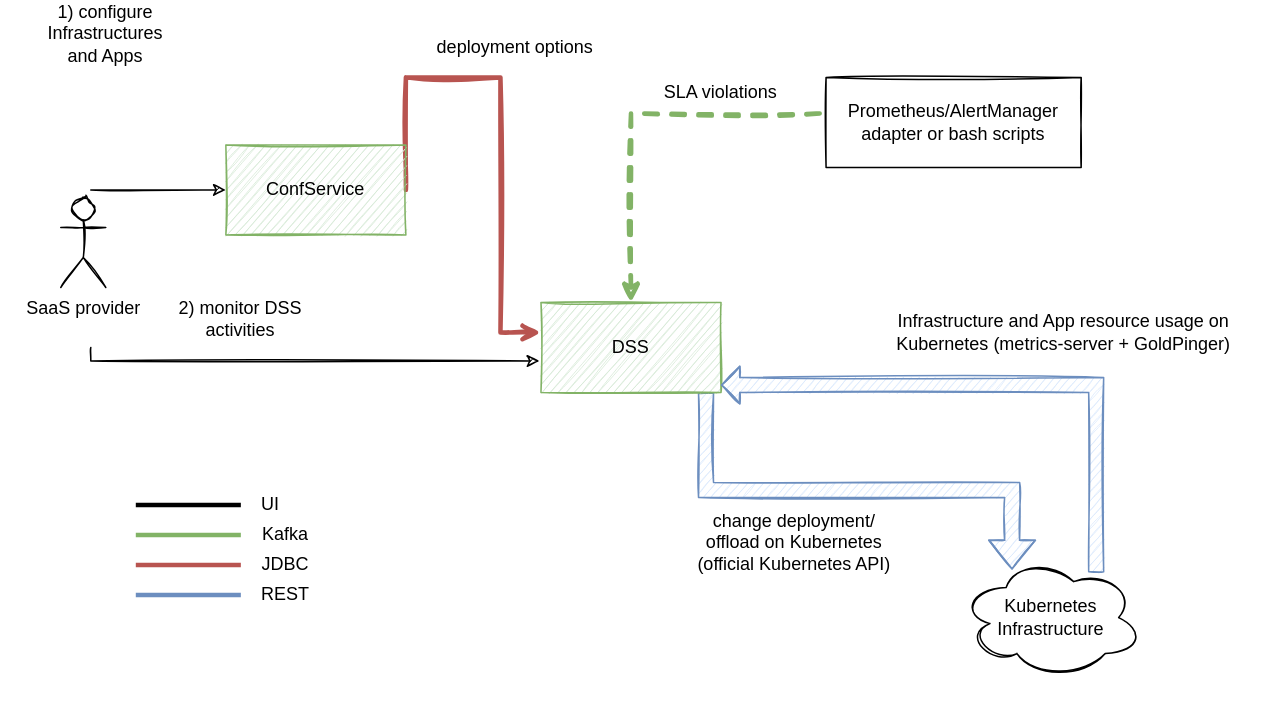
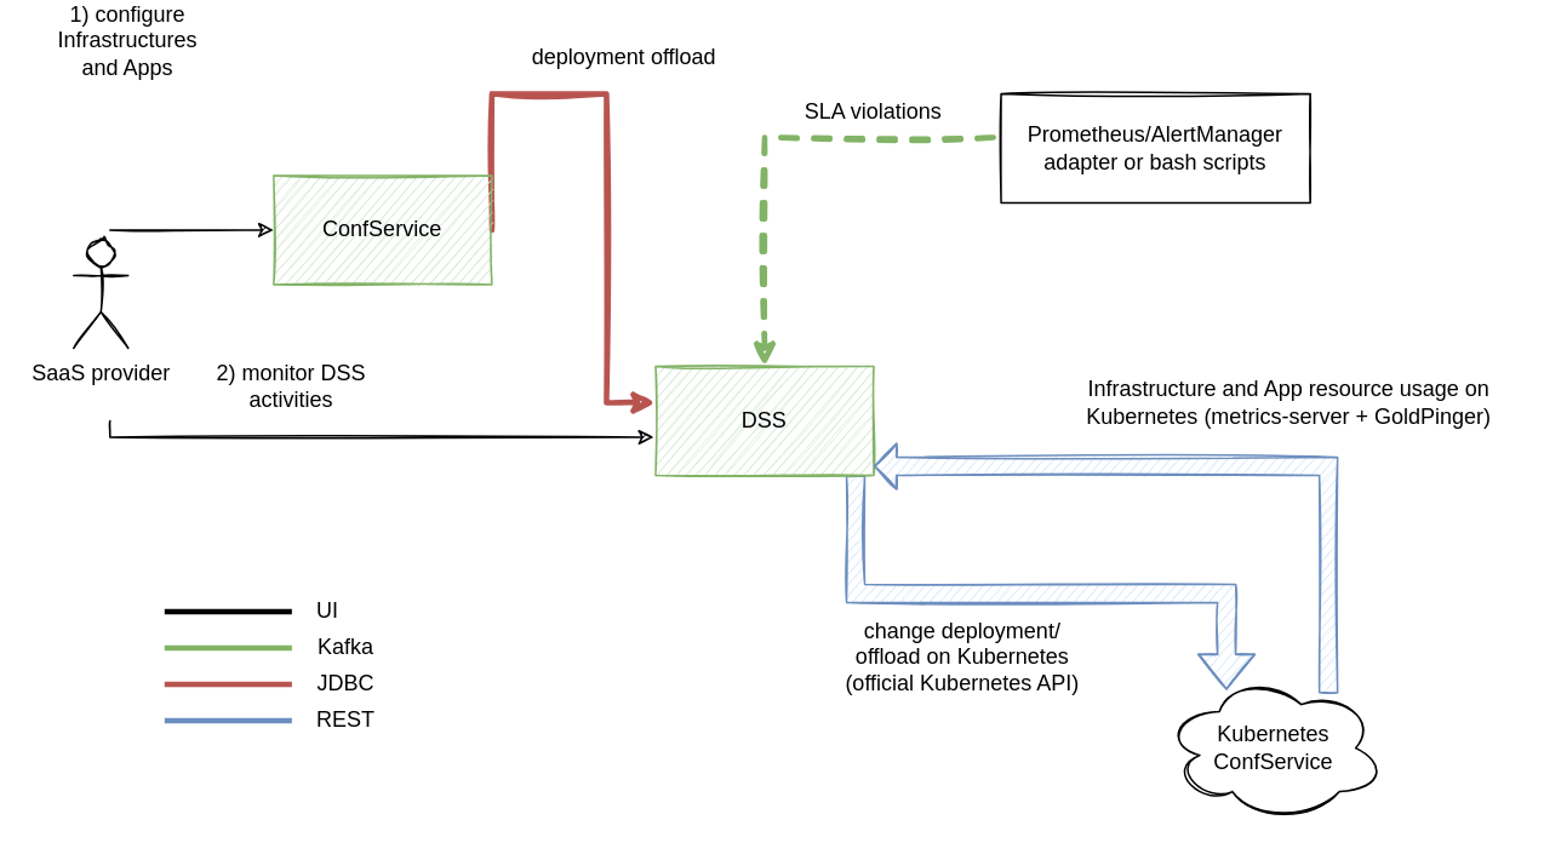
  <mxCell id="0" />
  <mxCell id="1" parent="0" />
- <mxCell id="2" style="edgeStyle=orthogonalEdgeStyle;rounded=0;sketch=1;orthogonalLoop=1;jettySize=auto;html=1;strokeWidth=3;fillColor=#f8cecc;strokeColor=#b85450;exitX=1;exitY=0.5;exitDx=0;exitDy=0;endArrow=open;" parent="1" source="3" target="6" edge="1"><mxGeometry relative="1" as="geometry"><mxPoint x="270" y="60" as="sourcePoint" /><Array as="points"><mxPoint x="333" y="50" /><mxPoint x="333" y="220" /></Array></mxGeometry></mxCell>
+ <mxCell id="2" style="edgeStyle=orthogonalEdgeStyle;rounded=0;sketch=1;orthogonalLoop=1;jettySize=auto;html=1;strokeWidth=3;fillColor=#f8cecc;strokeColor=#b85450;exitX=1;exitY=0.5;exitDx=0;exitDy=0;" parent="1" source="3" target="6" edge="1"><mxGeometry relative="1" as="geometry"><mxPoint x="270" y="60" as="sourcePoint" /><Array as="points"><mxPoint x="333" y="50" /><mxPoint x="333" y="220" /></Array></mxGeometry></mxCell>
  <mxCell id="3" value="ConfService" style="rounded=0;whiteSpace=wrap;html=1;sketch=1;fillColor=#d5e8d4;strokeColor=#82b366;" parent="1" vertex="1"><mxGeometry x="150" y="95" width="120" height="60" as="geometry" /></mxCell>
  <mxCell id="4" value="Prometheus/AlertManager adapter or bash scripts" style="rounded=0;whiteSpace=wrap;html=1;sketch=1;" parent="1" vertex="1"><mxGeometry x="550" y="50" width="170" height="60" as="geometry" /></mxCell>
  <mxCell id="5" style="edgeStyle=orthogonalEdgeStyle;rounded=0;sketch=1;orthogonalLoop=1;jettySize=auto;html=1;entryX=0.283;entryY=0.1;entryDx=0;entryDy=0;entryPerimeter=0;strokeColor=#6c8ebf;strokeWidth=1;fillColor=#dae8fc;shape=flexArrow;" parent="1" source="6" target="19" edge="1"><mxGeometry relative="1" as="geometry"><Array as="points"><mxPoint x="470" y="325" /><mxPoint x="674" y="325" /></Array></mxGeometry></mxCell>
  <mxCell id="6" value="DSS" style="rounded=0;whiteSpace=wrap;html=1;sketch=1;fillColor=#d5e8d4;strokeColor=#82b366;" parent="1" vertex="1"><mxGeometry x="360" y="200" width="120" height="60" as="geometry" /></mxCell>
- <mxCell id="7" value="deployment options" style="text;html=1;strokeColor=none;fillColor=none;align=center;verticalAlign=middle;whiteSpace=wrap;rounded=0;shadow=0;sketch=1;" parent="1" vertex="1"><mxGeometry x="283" y="20" width="120" height="20" as="geometry" /></mxCell>
+ <mxCell id="7" value="deployment offload" style="text;html=1;strokeColor=none;fillColor=none;align=center;verticalAlign=middle;whiteSpace=wrap;rounded=0;shadow=0;sketch=1;" parent="1" vertex="1"><mxGeometry x="283" y="20" width="120" height="20" as="geometry" /></mxCell>
  <mxCell id="8" style="edgeStyle=orthogonalEdgeStyle;rounded=0;sketch=1;orthogonalLoop=1;jettySize=auto;html=1;entryX=-0.008;entryY=0.65;entryDx=0;entryDy=0;entryPerimeter=0;" parent="1" target="6" edge="1"><mxGeometry relative="1" as="geometry"><mxPoint x="60" y="230" as="sourcePoint" /><Array as="points"><mxPoint x="60" y="239" /></Array></mxGeometry></mxCell>
  <mxCell id="9" value="SaaS provider" style="shape=umlActor;verticalLabelPosition=bottom;verticalAlign=top;html=1;outlineConnect=0;sketch=1;shadow=0;" parent="1" vertex="1"><mxGeometry y="130" width="30" height="60" as="geometry" x="40" /></mxCell>
  <mxCell id="10" value="2) monitor DSS activities" style="text;html=1;strokeColor=none;fillColor=none;align=center;verticalAlign=middle;whiteSpace=wrap;rounded=0;shadow=0;sketch=1;" parent="1" vertex="1"><mxGeometry x="110" y="210" width="100" as="geometry" /></mxCell>
  <mxCell id="11" style="edgeStyle=orthogonalEdgeStyle;rounded=0;sketch=1;orthogonalLoop=1;jettySize=auto;html=1;strokeColor=#82b366;strokeWidth=3;fillColor=#d5e8d4;exitX=-0.025;exitY=0.4;exitDx=0;exitDy=0;exitPerimeter=0;dashed=1;" parent="1" source="4" edge="1"><mxGeometry relative="1" as="geometry"><mxPoint x="450" y="40" as="sourcePoint" /><Array as="points"><mxPoint x="420" y="74" /><mxPoint x="420" y="200" /></Array><mxPoint x="420" y="200" as="targetPoint" /></mxGeometry></mxCell>
  <mxCell id="12" value="" style="endArrow=none;html=1;strokeColor=#82b366;strokeWidth=3;fillColor=#d5e8d4;" parent="1" edge="1"><mxGeometry width="50" height="50" relative="1" as="geometry"><mxPoint x="90" y="355" as="sourcePoint" /><mxPoint x="160" y="355" as="targetPoint" /></mxGeometry></mxCell>
  <mxCell id="13" value="Kafka" style="text;html=1;strokeColor=none;fillColor=none;align=center;verticalAlign=middle;whiteSpace=wrap;rounded=0;shadow=0;sketch=1;" parent="1" vertex="1"><mxGeometry x="175" y="345" width="30" height="20" as="geometry" /></mxCell>
  <mxCell id="14" value="" style="endArrow=none;html=1;strokeColor=#b85450;strokeWidth=3;fillColor=#f8cecc;" parent="1" edge="1"><mxGeometry width="50" height="50" relative="1" as="geometry"><mxPoint x="90" y="375" as="sourcePoint" /><mxPoint x="160" y="375" as="targetPoint" /></mxGeometry></mxCell>
  <mxCell id="15" value="JDBC" style="text;html=1;strokeColor=none;fillColor=none;align=center;verticalAlign=middle;whiteSpace=wrap;rounded=0;shadow=0;sketch=1;" parent="1" vertex="1"><mxGeometry x="170" y="365" width="40" height="20" as="geometry" /></mxCell>
  <mxCell id="16" value="" style="endArrow=none;html=1;strokeColor=#6c8ebf;strokeWidth=3;fillColor=#dae8fc;" parent="1" edge="1"><mxGeometry width="50" height="50" relative="1" as="geometry"><mxPoint x="90" y="395" as="sourcePoint" /><mxPoint x="160" y="395" as="targetPoint" /></mxGeometry></mxCell>
  <mxCell id="17" value="REST" style="text;html=1;strokeColor=none;fillColor=none;align=center;verticalAlign=middle;whiteSpace=wrap;rounded=0;shadow=0;sketch=1;" parent="1" vertex="1"><mxGeometry x="170" y="385" width="40" height="20" as="geometry" /></mxCell>
  <mxCell id="18" value="SLA violations" style="text;html=1;strokeColor=none;fillColor=none;align=center;verticalAlign=middle;whiteSpace=wrap;rounded=0;shadow=0;sketch=1;" parent="1" vertex="1"><mxGeometry x="420" y="50" width="120" height="20" as="geometry" /></mxCell>
- <mxCell id="19" value="Kubernetes Infrastructure" style="ellipse;shape=cloud;whiteSpace=wrap;html=1;shadow=0;sketch=1;" parent="1" vertex="1"><mxGeometry x="640" y="370" width="120" height="80" as="geometry" /></mxCell>
+ <mxCell id="19" value="Kubernetes ConfService" style="ellipse;shape=cloud;whiteSpace=wrap;html=1;shadow=0;sketch=1;" parent="1" vertex="1"><mxGeometry x="640" y="370" width="120" height="80" as="geometry" /></mxCell>
  <mxCell id="20" value="change deployment/&lt;br&gt;offload on Kubernetes (official Kubernetes API)" style="text;html=1;strokeColor=none;fillColor=none;align=center;verticalAlign=middle;whiteSpace=wrap;rounded=0;shadow=0;sketch=1;" parent="1" vertex="1"><mxGeometry x="454" y="350" width="150" height="20" as="geometry" /></mxCell>
  <mxCell id="21" value="1) configure Infrastructures and Apps" style="text;html=1;strokeColor=none;fillColor=none;align=center;verticalAlign=middle;whiteSpace=wrap;rounded=0;shadow=0;sketch=1;" parent="1" vertex="1"><mxGeometry x="20" y="20" width="100" as="geometry" /></mxCell>
  <mxCell id="22" style="edgeStyle=orthogonalEdgeStyle;rounded=0;sketch=1;orthogonalLoop=1;jettySize=auto;html=1;entryX=0;entryY=0.5;entryDx=0;entryDy=0;" parent="1" target="3" edge="1"><mxGeometry relative="1" as="geometry"><mxPoint x="60" y="125" as="sourcePoint" /><Array as="points"><mxPoint x="60" y="125" /><mxPoint x="60" y="50" /></Array><mxPoint x="369.04" y="249" as="targetPoint" /></mxGeometry></mxCell>
  <mxCell id="23" value="" style="endArrow=none;html=1;strokeColor=#000000;strokeWidth=3;fillColor=#d5e8d4;" parent="1" edge="1"><mxGeometry width="50" height="50" relative="1" as="geometry"><mxPoint x="90" y="335" as="sourcePoint" /><mxPoint x="160" y="335" as="targetPoint" /></mxGeometry></mxCell>
  <mxCell id="24" value="UI" style="text;html=1;strokeColor=none;fillColor=none;align=center;verticalAlign=middle;whiteSpace=wrap;rounded=0;shadow=0;sketch=1;" parent="1" vertex="1"><mxGeometry x="160" y="325" width="40" height="20" as="geometry" /></mxCell>
  <mxCell id="25" style="edgeStyle=orthogonalEdgeStyle;rounded=0;sketch=1;orthogonalLoop=1;jettySize=auto;html=1;strokeColor=#6c8ebf;strokeWidth=1;fillColor=#dae8fc;shape=flexArrow;endWidth=14;endSize=3.67;exitX=0.75;exitY=0.125;exitDx=0;exitDy=0;exitPerimeter=0;" parent="1" source="19" edge="1"><mxGeometry relative="1" as="geometry"><Array as="points"><mxPoint x="730" y="255" /></Array><mxPoint x="850" y="345" as="sourcePoint" /><mxPoint x="480" y="255" as="targetPoint" /></mxGeometry></mxCell>
  <mxCell id="26" value="Infrastructure and App resource usage on Kubernetes (metrics-server + GoldPinger)" style="text;html=1;strokeColor=none;fillColor=none;align=center;verticalAlign=middle;whiteSpace=wrap;rounded=0;shadow=0;sketch=1;" parent="1" vertex="1"><mxGeometry x="590" y="210" width="237" height="20" as="geometry" /></mxCell>
